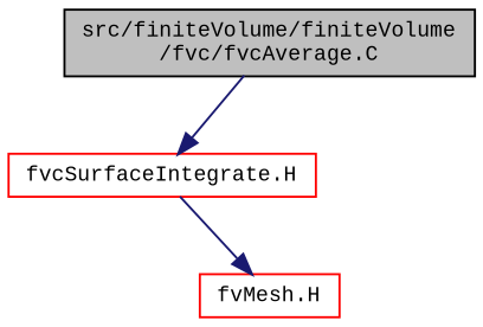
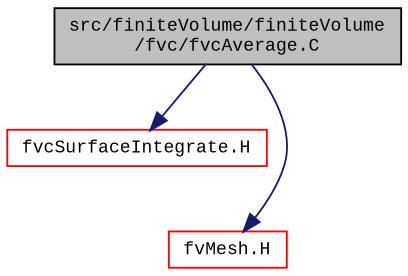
  digraph {
    fontname="Liberation Mono"
    node [color=red fontname="Liberation Mono" fontsize=10 shape=record]
    edge [color=midnightblue fontname="Liberation Mono" fontsize=10 labelfontname=FreeSans labelfontsize=10 style=solid]
    n1 [color=black fillcolor=grey75 fontcolor=black height=0.2 label="src/finiteVolume/finiteVolume\l/fvc/fvcAverage.C" style=filled width=0.4]
    n2 [height=0.2 label="fvcSurfaceIntegrate.H" width=0.4]
    n3 [height=0.2 label="fvMesh.H" width=0.4]
    n1 -> n2
-   n2 -> n3
+   n1 -> n3
  }
